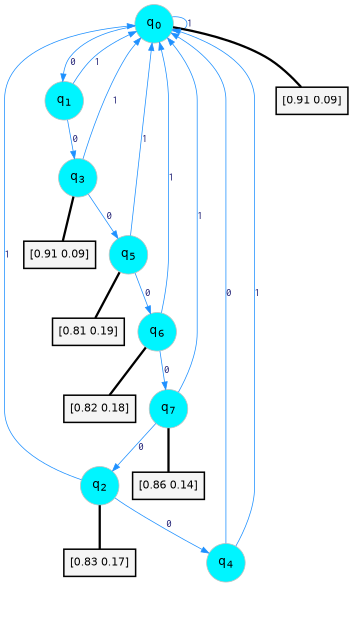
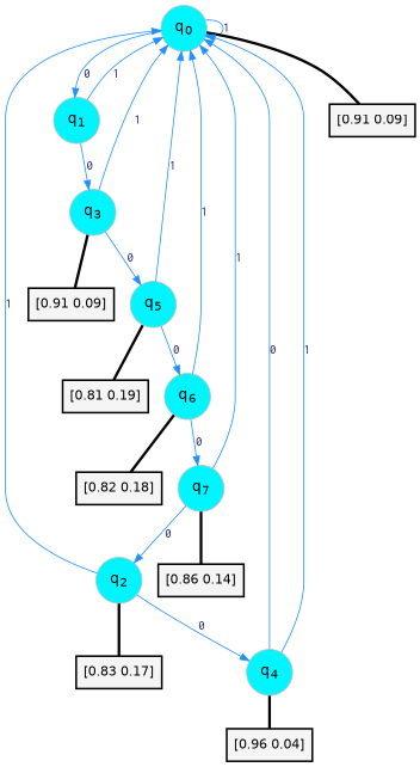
  digraph {
    rankdir=TD
    node [color=gray fillcolor=turquoise1 fontcolor=black fontname=Helvetica fontsize=16 fontweight=bold shape=circle style=filled]
    edge [arrowsize=1 color=dodgerblue1 fontcolor=midnightblue fontname=courier fontweight=bold penwidth=1 style=solid weight=20]
    n1 [label=<q<SUB>0</SUB>>]
    n2 [label=<q<SUB>1</SUB>>]
    n3 [color=black fillcolor=whitesmoke fontsize=14 label="[0.91 0.09]" penwidth=2 shape=box]
    n4 [label=<q<SUB>3</SUB>>]
    n5 [label=<q<SUB>5</SUB>>]
    n6 [color=black fillcolor=whitesmoke fontsize=14 label="[0.91 0.09]" penwidth=2 shape=box]
    n7 [label=<q<SUB>2</SUB>>]
    n8 [label=<q<SUB>4</SUB>>]
    n9 [color=black fillcolor=whitesmoke fontsize=14 label="[0.83 0.17]" penwidth=2 shape=box]
+   n10 [color=black fillcolor=whitesmoke fontsize=14 label="[0.96 0.04]" penwidth=2 shape=box]
    n11 [label=<q<SUB>6</SUB>>]
    n12 [color=black fillcolor=whitesmoke fontsize=14 label="[0.81 0.19]" penwidth=2 shape=box]
    n13 [label=<q<SUB>7</SUB>>]
    n14 [color=black fillcolor=whitesmoke fontsize=14 label="[0.82 0.18]" penwidth=2 shape=box]
    n15 [color=black fillcolor=whitesmoke fontsize=14 label="[0.86 0.14]" penwidth=2 shape=box]
    n1 -> n1 [label=1]
    n1 -> n2 [label=0]
    n1 -> n3 [arrowhead=none color=black penwidth=3]
    n2 -> n1 [label=1]
    n2 -> n4 [label=0]
    n4 -> n1 [label=1]
    n4 -> n5 [label=0]
    n4 -> n6 [arrowhead=none color=black penwidth=3]
    n5 -> n1 [label=1]
    n5 -> n11 [label=0]
    n5 -> n12 [arrowhead=none color=black penwidth=3]
    n7 -> n1 [label=1]
    n7 -> n8 [label=0]
    n7 -> n9 [arrowhead=none color=black penwidth=3]
    n8 -> n1 [label=0]
    n8 -> n1 [label=1]
+   n8 -> n10 [arrowhead=none color=black penwidth=3]
    n11 -> n1 [label=1]
    n11 -> n13 [label=0]
    n11 -> n14 [arrowhead=none color=black penwidth=3]
    n13 -> n1 [label=1]
    n13 -> n7 [label=0]
    n13 -> n15 [arrowhead=none color=black penwidth=3]
  }
